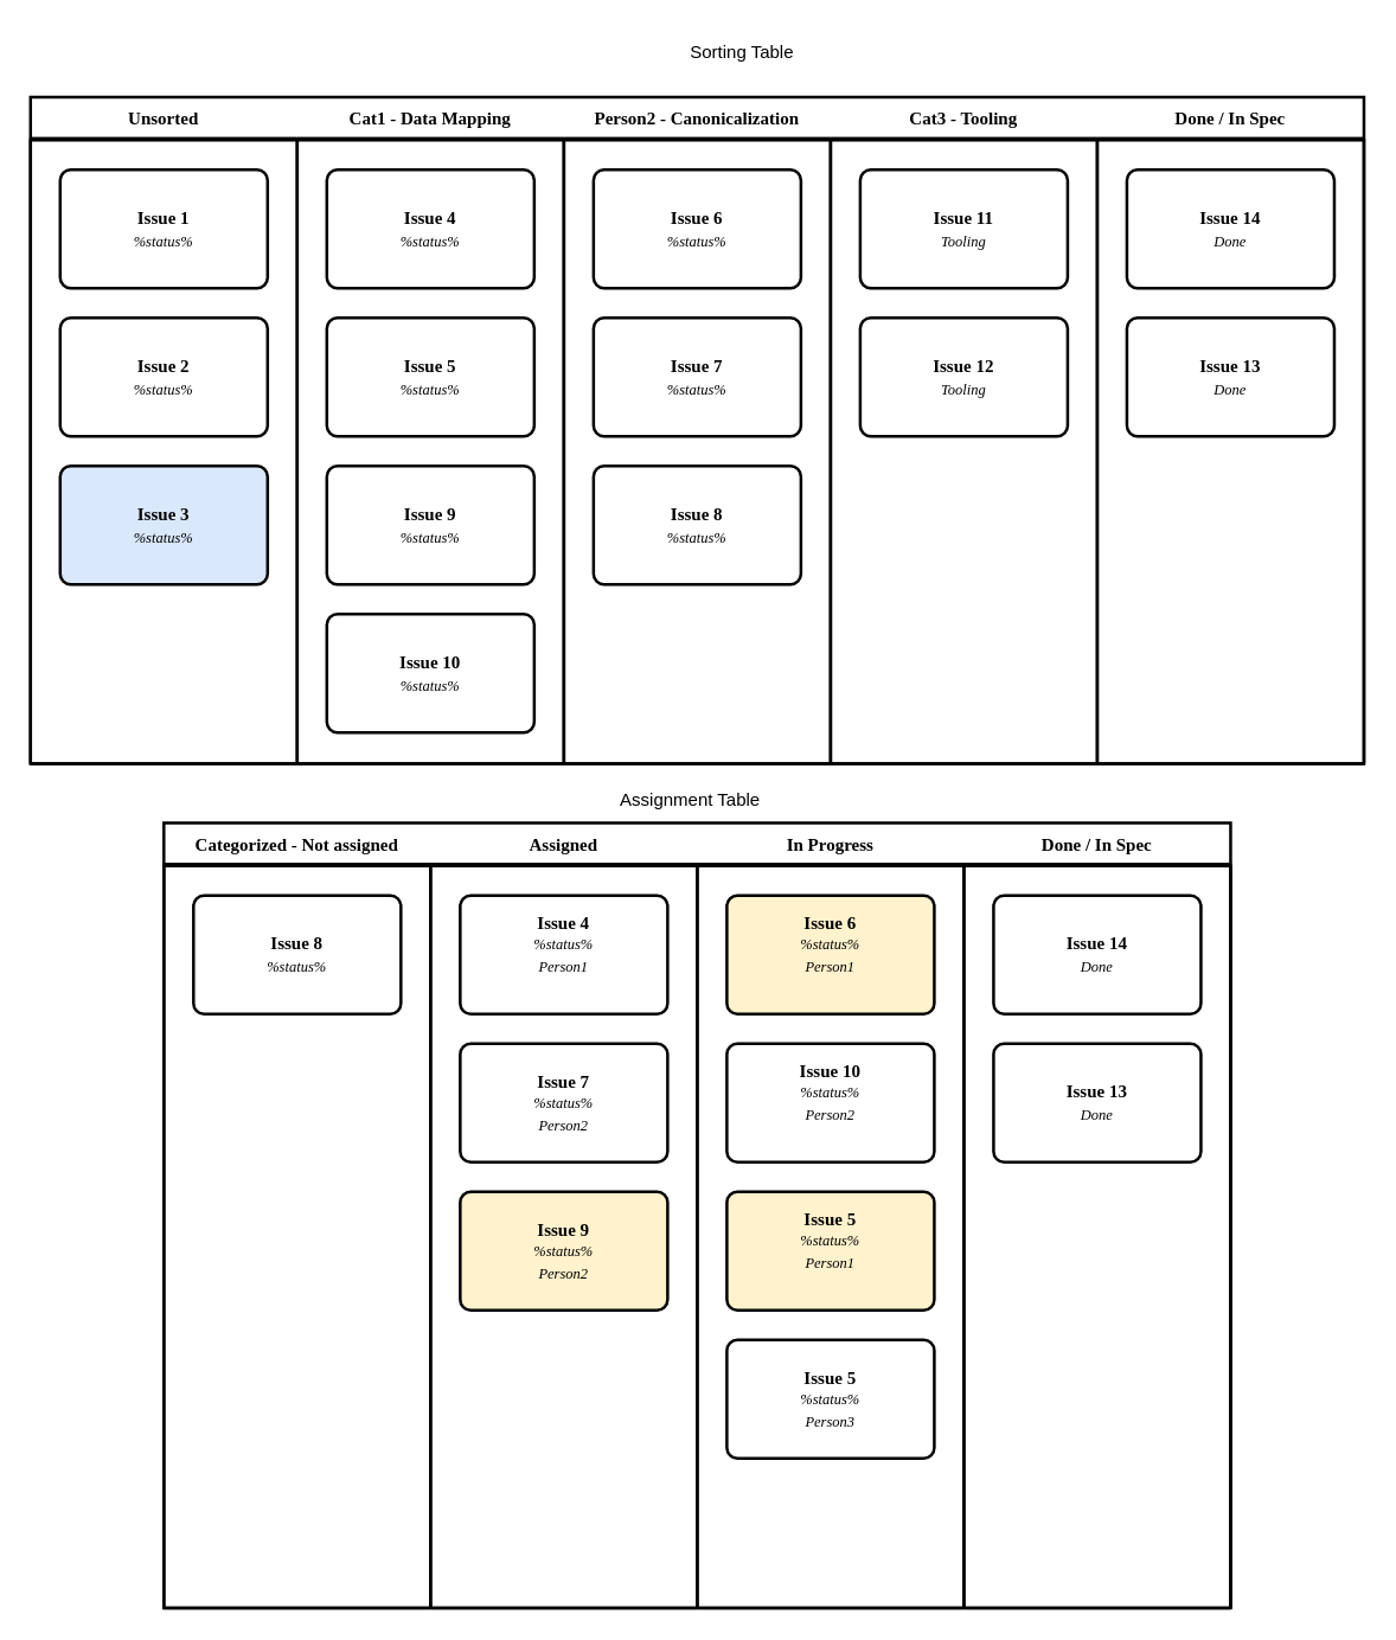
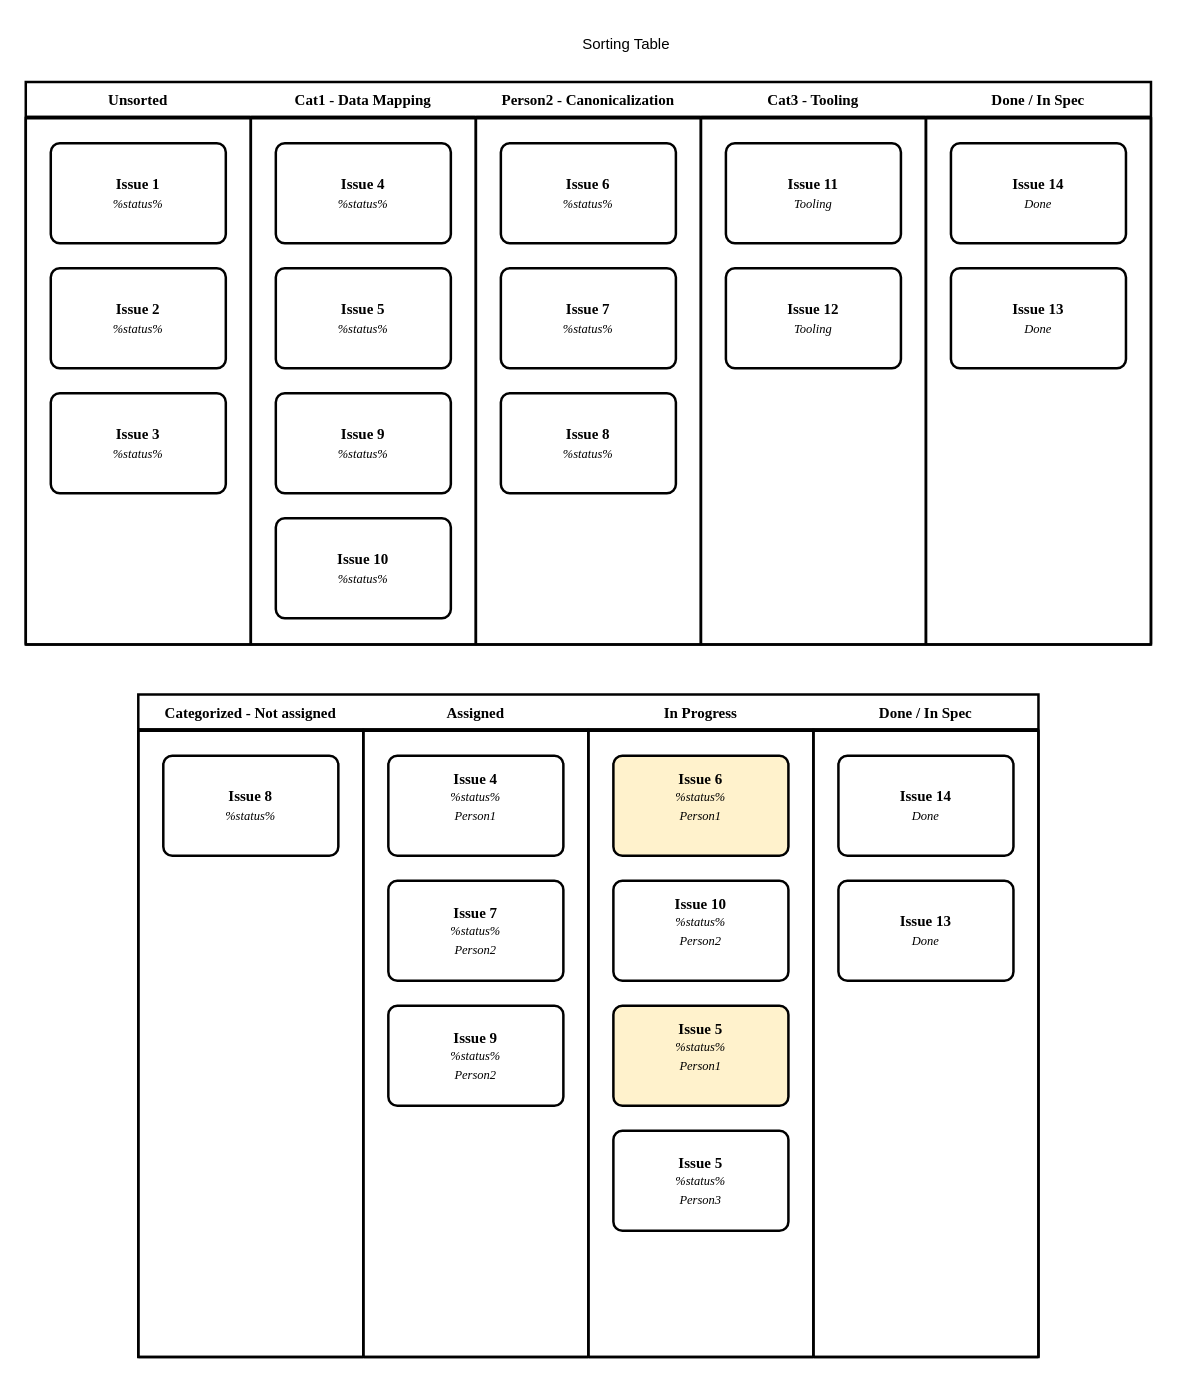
  <mxCell id="0" />
  <mxCell id="1" parent="0" />
  <mxCell id="2" value="" style="swimlane;fontStyle=2;childLayout=stackLayout;horizontal=1;startSize=28;horizontalStack=1;resizeParent=1;resizeParentMax=0;resizeLast=0;collapsible=0;marginBottom=0;swimlaneFillColor=none;fontFamily=Permanent Marker;fontSize=16;points=[];verticalAlign=top;stackBorder=0;resizable=1;strokeWidth=2;disableMultiStroke=1;rounded=0;" parent="1" vertex="1"><mxGeometry x="20" y="65" width="900" height="450" as="geometry" /></mxCell>
  <mxCell id="3" value="Unsorted" style="swimlane;strokeWidth=2;fontFamily=Permanent Marker;html=0;startSize=1;verticalAlign=bottom;spacingBottom=5;points=[];childLayout=stackLayout;stackBorder=20;stackSpacing=20;resizeLast=0;resizeParent=1;horizontalStack=0;collapsible=0;strokeColor=default;fillStyle=solid;fillColor=#A0522D;rounded=1;" parent="2" vertex="1"><mxGeometry y="28" width="180" height="422" as="geometry" /></mxCell>
  <mxCell id="4" value="Issue 1&lt;br&gt;&lt;span style=&quot;font-weight: normal&quot;&gt;&lt;i&gt;&lt;font style=&quot;font-size: 10px&quot;&gt;%status%&lt;/font&gt;&lt;/i&gt;&lt;/span&gt;" style="whiteSpace=wrap;html=1;strokeWidth=2;fontStyle=1;spacingTop=0;rounded=1;arcSize=9;points=[];fontFamily=Permanent Marker;hachureGap=8;fillWeight=1;" parent="3" vertex="1"><mxGeometry x="20" y="21" width="140" height="80" as="geometry" /></mxCell>
  <mxCell id="5" value="Issue 2&lt;br&gt;&lt;span style=&quot;font-weight: normal&quot;&gt;&lt;i&gt;&lt;font style=&quot;font-size: 10px&quot;&gt;%status%&lt;/font&gt;&lt;/i&gt;&lt;/span&gt;" style="whiteSpace=wrap;html=1;strokeWidth=2;fontStyle=1;spacingTop=0;rounded=1;arcSize=9;points=[];fontFamily=Permanent Marker;hachureGap=8;fillWeight=1;" parent="3" vertex="1"><mxGeometry x="20" y="121" width="140" height="80" as="geometry" /></mxCell>
- <mxCell id="6" value="Issue 3&lt;br&gt;&lt;span style=&quot;font-weight: normal&quot;&gt;&lt;i&gt;&lt;font style=&quot;font-size: 10px&quot;&gt;%status%&lt;/font&gt;&lt;/i&gt;&lt;/span&gt;" style="whiteSpace=wrap;html=1;strokeWidth=2;fontStyle=1;spacingTop=0;rounded=1;arcSize=9;points=[];fontFamily=Permanent Marker;hachureGap=8;fillWeight=1;fillColor=#dae8fc;" parent="3" vertex="1"><mxGeometry x="20" y="221" width="140" height="80" as="geometry" /></mxCell>
+ <mxCell id="6" value="Issue 3&lt;br&gt;&lt;span style=&quot;font-weight: normal&quot;&gt;&lt;i&gt;&lt;font style=&quot;font-size: 10px&quot;&gt;%status%&lt;/font&gt;&lt;/i&gt;&lt;/span&gt;" style="whiteSpace=wrap;html=1;strokeWidth=2;fontStyle=1;spacingTop=0;rounded=1;arcSize=9;points=[];fontFamily=Permanent Marker;hachureGap=8;fillWeight=1;" parent="3" vertex="1"><mxGeometry x="20" y="221" width="140" height="80" as="geometry" /></mxCell>
  <mxCell id="7" value="Cat1 - Data Mapping" style="swimlane;strokeWidth=2;fontFamily=Permanent Marker;html=0;startSize=1;verticalAlign=bottom;spacingBottom=5;points=[];childLayout=stackLayout;stackBorder=20;stackSpacing=20;resizeLast=0;resizeParent=1;horizontalStack=0;collapsible=0;strokeColor=default;fillStyle=solid;fillColor=#006600;rounded=1;" parent="2" vertex="1"><mxGeometry x="180" y="28" width="180" height="422" as="geometry" /></mxCell>
  <mxCell id="8" value="Issue 4&lt;br&gt;&lt;span style=&quot;font-weight: normal&quot;&gt;&lt;i&gt;&lt;font style=&quot;font-size: 10px&quot;&gt;%status%&lt;/font&gt;&lt;/i&gt;&lt;/span&gt;" style="whiteSpace=wrap;html=1;strokeWidth=2;fontStyle=1;spacingTop=0;rounded=1;arcSize=9;points=[];fontFamily=Permanent Marker;hachureGap=8;fillWeight=1;" parent="7" vertex="1"><mxGeometry x="20" y="21" width="140" height="80" as="geometry" /></mxCell>
  <mxCell id="9" value="Issue&amp;nbsp;5&lt;br&gt;&lt;span style=&quot;font-weight: normal&quot;&gt;&lt;i&gt;&lt;font style=&quot;font-size: 10px&quot;&gt;%status%&lt;/font&gt;&lt;/i&gt;&lt;/span&gt;" style="whiteSpace=wrap;html=1;strokeWidth=2;fontStyle=1;spacingTop=0;rounded=1;arcSize=9;points=[];fontFamily=Permanent Marker;hachureGap=8;fillWeight=1;" parent="7" vertex="1"><mxGeometry x="20" y="121" width="140" height="80" as="geometry" /></mxCell>
  <mxCell id="10" value="Issue 9&lt;br&gt;&lt;span style=&quot;font-weight: normal&quot;&gt;&lt;i&gt;&lt;font style=&quot;font-size: 10px&quot;&gt;%status%&lt;/font&gt;&lt;/i&gt;&lt;/span&gt;" style="whiteSpace=wrap;html=1;strokeWidth=2;fontStyle=1;spacingTop=0;rounded=1;arcSize=9;points=[];fontFamily=Permanent Marker;hachureGap=8;fillWeight=1;" parent="7" vertex="1"><mxGeometry x="20" y="221" width="140" height="80" as="geometry" /></mxCell>
  <mxCell id="11" value="Issue 10&lt;br&gt;&lt;span style=&quot;font-weight: normal&quot;&gt;&lt;i&gt;&lt;font style=&quot;font-size: 10px&quot;&gt;%status%&lt;/font&gt;&lt;/i&gt;&lt;/span&gt;" style="whiteSpace=wrap;html=1;strokeWidth=2;fontStyle=1;spacingTop=0;rounded=1;arcSize=9;points=[];fontFamily=Permanent Marker;hachureGap=8;fillWeight=1;" parent="7" vertex="1"><mxGeometry x="20" y="321" width="140" height="80" as="geometry" /></mxCell>
  <mxCell id="12" value="Person2 - Canonicalization" style="swimlane;strokeWidth=2;fontFamily=Permanent Marker;html=0;startSize=1;verticalAlign=bottom;spacingBottom=5;points=[];childLayout=stackLayout;stackBorder=20;stackSpacing=20;resizeLast=0;resizeParent=1;horizontalStack=0;collapsible=0;strokeColor=default;fillStyle=solid;fillColor=#1BA1E2;rounded=1;" parent="2" vertex="1"><mxGeometry x="360" y="28" width="180" height="422" as="geometry" /></mxCell>
  <mxCell id="13" value="Issue&amp;nbsp;6&lt;br&gt;&lt;span style=&quot;font-weight: normal&quot;&gt;&lt;i&gt;&lt;font style=&quot;font-size: 10px&quot;&gt;%status%&lt;/font&gt;&lt;/i&gt;&lt;/span&gt;" style="whiteSpace=wrap;html=1;strokeWidth=2;fontStyle=1;spacingTop=0;rounded=1;arcSize=9;points=[];fontFamily=Permanent Marker;hachureGap=8;fillWeight=1;" parent="12" vertex="1"><mxGeometry x="20" y="21" width="140" height="80" as="geometry" /></mxCell>
  <mxCell id="14" value="Issue&amp;nbsp;7&lt;br&gt;&lt;span style=&quot;font-weight: normal&quot;&gt;&lt;i&gt;&lt;font style=&quot;font-size: 10px&quot;&gt;%status%&lt;/font&gt;&lt;/i&gt;&lt;/span&gt;" style="whiteSpace=wrap;html=1;strokeWidth=2;fontStyle=1;spacingTop=0;rounded=1;arcSize=9;points=[];fontFamily=Permanent Marker;hachureGap=8;fillWeight=1;" parent="12" vertex="1"><mxGeometry x="20" y="121" width="140" height="80" as="geometry" /></mxCell>
  <mxCell id="15" value="Issue&amp;nbsp;8&lt;br&gt;&lt;span style=&quot;font-weight: normal&quot;&gt;&lt;i&gt;&lt;font style=&quot;font-size: 10px&quot;&gt;%status%&lt;/font&gt;&lt;/i&gt;&lt;/span&gt;" style="whiteSpace=wrap;html=1;strokeWidth=2;fontStyle=1;spacingTop=0;rounded=1;arcSize=9;points=[];fontFamily=Permanent Marker;hachureGap=8;fillWeight=1;" parent="12" vertex="1"><mxGeometry x="20" y="221" width="140" height="80" as="geometry" /></mxCell>
  <mxCell id="16" value="Cat3 - Tooling" style="swimlane;strokeWidth=2;fontFamily=Permanent Marker;html=0;startSize=1;verticalAlign=bottom;spacingBottom=5;points=[];childLayout=stackLayout;stackBorder=20;stackSpacing=20;resizeLast=0;resizeParent=1;horizontalStack=0;collapsible=0;strokeColor=default;fillStyle=solid;fillColor=#1BA1E2;rounded=1;" parent="2" vertex="1"><mxGeometry x="540" y="28" width="180" height="422" as="geometry" /></mxCell>
  <mxCell id="17" value="Issue 11&lt;br&gt;&lt;span style=&quot;font-weight: normal&quot;&gt;&lt;i&gt;&lt;font style=&quot;font-size: 10px&quot;&gt;Tooling&lt;/font&gt;&lt;/i&gt;&lt;/span&gt;" style="whiteSpace=wrap;html=1;strokeWidth=2;fontStyle=1;spacingTop=0;rounded=1;arcSize=9;points=[];fontFamily=Permanent Marker;hachureGap=8;fillWeight=1;" parent="16" vertex="1"><mxGeometry x="20" y="21" width="140" height="80" as="geometry" /></mxCell>
  <mxCell id="18" value="Issue 12&lt;br&gt;&lt;span style=&quot;font-weight: normal&quot;&gt;&lt;i&gt;&lt;font style=&quot;font-size: 10px&quot;&gt;Tooling&lt;/font&gt;&lt;/i&gt;&lt;/span&gt;" style="whiteSpace=wrap;html=1;strokeWidth=2;fontStyle=1;spacingTop=0;rounded=1;arcSize=9;points=[];fontFamily=Permanent Marker;hachureGap=8;fillWeight=1;" parent="16" vertex="1"><mxGeometry x="20" y="121" width="140" height="80" as="geometry" /></mxCell>
  <mxCell id="19" value="Done / In Spec" style="swimlane;strokeWidth=2;fontFamily=Permanent Marker;html=0;startSize=1;verticalAlign=bottom;spacingBottom=5;points=[];childLayout=stackLayout;stackBorder=20;stackSpacing=20;resizeLast=0;resizeParent=1;horizontalStack=0;collapsible=0;strokeColor=default;fillStyle=solid;fillColor=#1BA1E2;rounded=1;" parent="2" vertex="1"><mxGeometry x="720" y="28" width="180" height="422" as="geometry" /></mxCell>
  <mxCell id="20" value="Issue 14&lt;br&gt;&lt;span style=&quot;font-weight: normal&quot;&gt;&lt;i&gt;&lt;font style=&quot;font-size: 10px&quot;&gt;Done&lt;/font&gt;&lt;/i&gt;&lt;/span&gt;" style="whiteSpace=wrap;html=1;strokeWidth=2;fontStyle=1;spacingTop=0;rounded=1;arcSize=9;points=[];fontFamily=Permanent Marker;hachureGap=8;fillWeight=1;" parent="19" vertex="1"><mxGeometry x="20" y="21" width="140" height="80" as="geometry" /></mxCell>
  <mxCell id="21" value="Issue 13&lt;br&gt;&lt;span style=&quot;font-weight: normal&quot;&gt;&lt;i&gt;&lt;font style=&quot;font-size: 10px&quot;&gt;Done&lt;/font&gt;&lt;/i&gt;&lt;/span&gt;" style="whiteSpace=wrap;html=1;strokeWidth=2;fontStyle=1;spacingTop=0;rounded=1;arcSize=9;points=[];fontFamily=Permanent Marker;hachureGap=8;fillWeight=1;" parent="19" vertex="1"><mxGeometry x="20" y="121" width="140" height="80" as="geometry" /></mxCell>
  <mxCell id="22" value="Sorting Table" style="text;html=1;align=center;verticalAlign=middle;resizable=0;points=[];autosize=1;strokeColor=none;fillColor=none;rounded=1;" parent="1" vertex="1"><mxGeometry x="455" y="20" width="90" height="30" as="geometry" /></mxCell>
  <mxCell id="23" value="" style="swimlane;fontStyle=2;childLayout=stackLayout;horizontal=1;startSize=28;horizontalStack=1;resizeParent=1;resizeParentMax=0;resizeLast=0;collapsible=0;marginBottom=0;swimlaneFillColor=none;fontFamily=Permanent Marker;fontSize=16;points=[];verticalAlign=top;stackBorder=0;resizable=1;strokeWidth=2;disableMultiStroke=1;rounded=0;" parent="1" vertex="1"><mxGeometry x="110" y="555" width="720" height="530" as="geometry" /></mxCell>
  <mxCell id="24" value="Categorized - Not assigned" style="swimlane;strokeWidth=2;fontFamily=Permanent Marker;html=0;startSize=1;verticalAlign=bottom;spacingBottom=5;points=[];childLayout=stackLayout;stackBorder=20;stackSpacing=20;resizeLast=0;resizeParent=1;horizontalStack=0;collapsible=0;strokeColor=default;fillStyle=solid;fillColor=#A0522D;rounded=1;" parent="23" vertex="1"><mxGeometry y="28" width="180" height="502" as="geometry" /></mxCell>
  <mxCell id="25" value="Issue 8&lt;br&gt;&lt;span style=&quot;font-weight: normal&quot;&gt;&lt;i&gt;&lt;font style=&quot;font-size: 10px&quot;&gt;%status%&lt;/font&gt;&lt;/i&gt;&lt;/span&gt;" style="whiteSpace=wrap;html=1;strokeWidth=2;fontStyle=1;spacingTop=0;rounded=1;arcSize=9;points=[];fontFamily=Permanent Marker;hachureGap=8;fillWeight=1;" parent="24" vertex="1"><mxGeometry x="20" y="21" width="140" height="80" as="geometry" /></mxCell>
  <mxCell id="26" value="Assigned" style="swimlane;strokeWidth=2;fontFamily=Permanent Marker;html=0;startSize=1;verticalAlign=bottom;spacingBottom=5;points=[];childLayout=stackLayout;stackBorder=20;stackSpacing=20;resizeLast=0;resizeParent=1;horizontalStack=0;collapsible=0;strokeColor=default;fillStyle=solid;fillColor=#006600;rounded=1;perimeterSpacing=0;" parent="23" vertex="1"><mxGeometry x="180" y="28" width="180" height="502" as="geometry" /></mxCell>
  <mxCell id="27" value="Issue 4&lt;br&gt;&lt;span style=&quot;font-weight: normal&quot;&gt;&lt;i&gt;&lt;font style=&quot;font-size: 10px&quot;&gt;%status%&lt;br&gt;Person1&#10;&lt;br&gt;&lt;/font&gt;&lt;/i&gt;&lt;/span&gt;" style="whiteSpace=wrap;html=1;strokeWidth=2;fontStyle=1;spacingTop=0;rounded=1;arcSize=9;points=[];fontFamily=Permanent Marker;hachureGap=8;fillWeight=1;" parent="26" vertex="1"><mxGeometry x="20" y="21" width="140" height="80" as="geometry" /></mxCell>
  <mxCell id="28" value="Issue 7&lt;br&gt;&lt;span style=&quot;font-weight: normal&quot;&gt;&lt;i&gt;&lt;font style=&quot;font-size: 10px&quot;&gt;%status%&lt;br&gt;Person2&lt;br&gt;&lt;/font&gt;&lt;/i&gt;&lt;/span&gt;" style="whiteSpace=wrap;html=1;strokeWidth=2;fontStyle=1;spacingTop=0;rounded=1;arcSize=9;points=[];fontFamily=Permanent Marker;hachureGap=8;fillWeight=1;" parent="26" vertex="1"><mxGeometry x="20" y="121" width="140" height="80" as="geometry" /></mxCell>
- <mxCell id="29" value="Issue 9&lt;br&gt;&lt;span style=&quot;font-weight: normal&quot;&gt;&lt;i&gt;&lt;font style=&quot;font-size: 10px&quot;&gt;%status%&lt;br&gt;Person2&lt;br&gt;&lt;/font&gt;&lt;/i&gt;&lt;/span&gt;" style="whiteSpace=wrap;html=1;strokeWidth=2;fontStyle=1;spacingTop=0;rounded=1;arcSize=9;points=[];fontFamily=Permanent Marker;hachureGap=8;fillWeight=1;fillColor=#fff2cc;" parent="26" vertex="1"><mxGeometry x="20" y="221" width="140" height="80" as="geometry" /></mxCell>
+ <mxCell id="29" value="Issue 9&lt;br&gt;&lt;span style=&quot;font-weight: normal&quot;&gt;&lt;i&gt;&lt;font style=&quot;font-size: 10px&quot;&gt;%status%&lt;br&gt;Person2&lt;br&gt;&lt;/font&gt;&lt;/i&gt;&lt;/span&gt;" style="whiteSpace=wrap;html=1;strokeWidth=2;fontStyle=1;spacingTop=0;rounded=1;arcSize=9;points=[];fontFamily=Permanent Marker;hachureGap=8;fillWeight=1;" parent="26" vertex="1"><mxGeometry x="20" y="221" width="140" height="80" as="geometry" /></mxCell>
  <mxCell id="30" value="In Progress" style="swimlane;strokeWidth=2;fontFamily=Permanent Marker;html=0;startSize=1;verticalAlign=bottom;spacingBottom=5;points=[];childLayout=stackLayout;stackBorder=20;stackSpacing=20;resizeLast=0;resizeParent=1;horizontalStack=0;collapsible=0;strokeColor=default;fillStyle=solid;fillColor=#1BA1E2;rounded=1;" parent="23" vertex="1"><mxGeometry x="360" y="28" width="180" height="502" as="geometry" /></mxCell>
  <mxCell id="31" value="Issue&amp;nbsp;6&lt;br&gt;&lt;span style=&quot;font-weight: normal&quot;&gt;&lt;i&gt;&lt;font style=&quot;font-size: 10px&quot;&gt;%status%&lt;br&gt;Person1&#10;&lt;br&gt;&lt;/font&gt;&lt;/i&gt;&lt;/span&gt;" style="whiteSpace=wrap;html=1;strokeWidth=2;fontStyle=1;spacingTop=0;rounded=1;arcSize=9;points=[];fontFamily=Permanent Marker;hachureGap=8;fillWeight=1;fillColor=#fff2cc;" parent="30" vertex="1"><mxGeometry x="20" y="21" width="140" height="80" as="geometry" /></mxCell>
  <mxCell id="32" value="Issue 10&lt;br&gt;&lt;span style=&quot;font-weight: normal&quot;&gt;&lt;i&gt;&lt;font style=&quot;font-size: 10px&quot;&gt;%status%&lt;br&gt;Person2&#10;&lt;br&gt;&lt;/font&gt;&lt;/i&gt;&lt;/span&gt;" style="whiteSpace=wrap;html=1;strokeWidth=2;fontStyle=1;spacingTop=0;rounded=1;arcSize=9;points=[];fontFamily=Permanent Marker;hachureGap=8;fillWeight=1;" parent="30" vertex="1"><mxGeometry x="20" y="121" width="140" height="80" as="geometry" /></mxCell>
  <mxCell id="33" value="Issue 5&lt;br&gt;&lt;span style=&quot;font-weight: normal&quot;&gt;&lt;i&gt;&lt;font style=&quot;font-size: 10px&quot;&gt;%status%&lt;br&gt;Person1&#10;&lt;br&gt;&lt;/font&gt;&lt;/i&gt;&lt;/span&gt;" style="whiteSpace=wrap;html=1;strokeWidth=2;fontStyle=1;spacingTop=0;rounded=1;arcSize=9;points=[];fontFamily=Permanent Marker;hachureGap=8;fillWeight=1;fillColor=#fff2cc;" parent="30" vertex="1"><mxGeometry x="20" y="221" width="140" height="80" as="geometry" /></mxCell>
  <mxCell id="34" value="Issue 5&lt;br&gt;&lt;span style=&quot;font-weight: normal&quot;&gt;&lt;i&gt;&lt;font style=&quot;font-size: 10px&quot;&gt;%status%&lt;br&gt;Person3&lt;br&gt;&lt;/font&gt;&lt;/i&gt;&lt;/span&gt;" style="whiteSpace=wrap;html=1;strokeWidth=2;fontStyle=1;spacingTop=0;rounded=1;arcSize=9;points=[];fontFamily=Permanent Marker;hachureGap=8;fillWeight=1;" parent="30" vertex="1"><mxGeometry x="20" y="321" width="140" height="80" as="geometry" /></mxCell>
  <mxCell id="35" value="Done / In Spec" style="swimlane;strokeWidth=2;fontFamily=Permanent Marker;html=0;startSize=1;verticalAlign=bottom;spacingBottom=5;points=[];childLayout=stackLayout;stackBorder=20;stackSpacing=20;resizeLast=0;resizeParent=1;horizontalStack=0;collapsible=0;strokeColor=default;fillStyle=solid;fillColor=#1BA1E2;rounded=1;" parent="23" vertex="1"><mxGeometry x="540" y="28" width="180" height="502" as="geometry" /></mxCell>
  <mxCell id="36" value="Issue 14&lt;br&gt;&lt;span style=&quot;font-weight: normal&quot;&gt;&lt;i&gt;&lt;font style=&quot;font-size: 10px&quot;&gt;Done&lt;/font&gt;&lt;/i&gt;&lt;/span&gt;" style="whiteSpace=wrap;html=1;strokeWidth=2;fontStyle=1;spacingTop=0;rounded=1;arcSize=9;points=[];fontFamily=Permanent Marker;hachureGap=8;fillWeight=1;" parent="35" vertex="1"><mxGeometry x="20" y="21" width="140" height="80" as="geometry" /></mxCell>
  <mxCell id="37" value="Issue 13&lt;br&gt;&lt;span style=&quot;font-weight: normal&quot;&gt;&lt;i&gt;&lt;font style=&quot;font-size: 10px&quot;&gt;Done&lt;/font&gt;&lt;/i&gt;&lt;/span&gt;" style="whiteSpace=wrap;html=1;strokeWidth=2;fontStyle=1;spacingTop=0;rounded=1;arcSize=9;points=[];fontFamily=Permanent Marker;hachureGap=8;fillWeight=1;" parent="35" vertex="1"><mxGeometry x="20" y="121" width="140" height="80" as="geometry" /></mxCell>
- <mxCell id="38" value="Assignment Table" style="text;html=1;align=center;verticalAlign=middle;resizable=0;points=[];autosize=1;strokeColor=none;fillColor=none;rounded=1;" parent="1" vertex="1"><mxGeometry x="405" y="525" width="120" height="30" as="geometry" /></mxCell>
